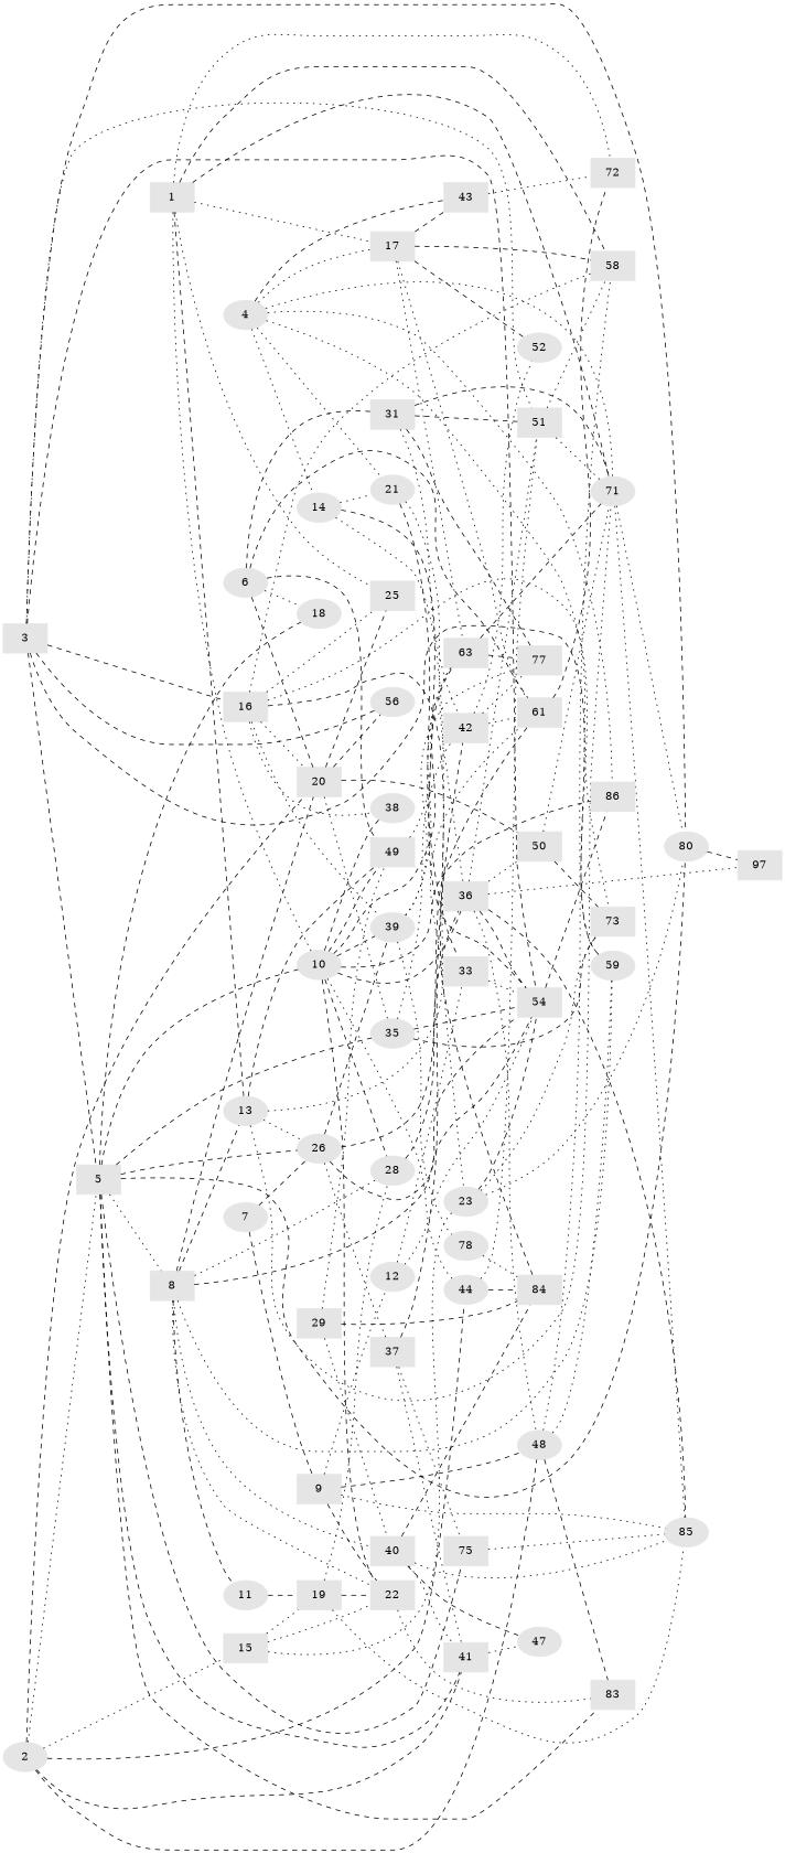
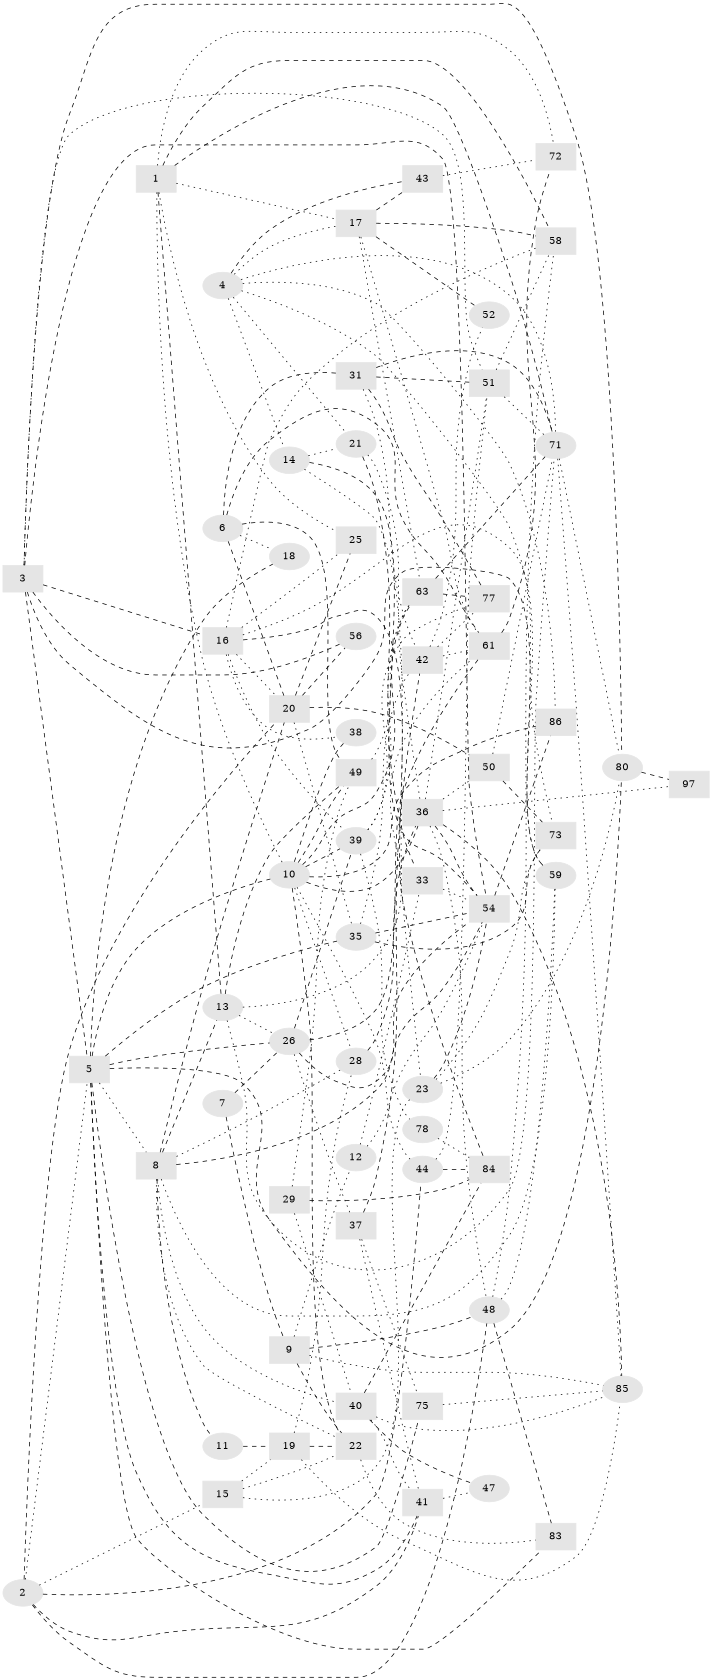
  graph {
    rankdir=LR
    node [color=gray90 shape=box style=filled]
    edge [style=dotted]
    1 [super="+45"]
    13 [shape=ellipse super="+100"]
    17 [super="+27"]
    25
    58 [super="+94"]
    71 [shape=ellipse super="+76"]
    72
    10 [shape=ellipse super="+70"]
    26 [shape=ellipse super="+90"]
    49 [super="+99"]
    61 [super="+69"]
    43
    63
    52 [shape=ellipse]
    44 [shape=ellipse super="+67"]
    51 [super="+68"]
    84 [super="+96"]
    80 [shape=ellipse super="+91"]
    85 [shape=ellipse super="+98"]
    2 [shape=ellipse super="+46"]
    5 [super="+82"]
    15 [super="+57"]
    20 [super="+24"]
    41
    48 [shape=ellipse super="+87"]
    8 [super="+55"]
    18 [shape=ellipse]
    35 [shape=ellipse super="+64"]
    75
    83
    22
    19 [super="+32"]
    23 [shape=ellipse super="+62"]
    56 [shape=ellipse]
    50
    47 [shape=ellipse]
    59 [shape=ellipse]
    3 [super="+93"]
    16 [super="+89"]
    54 [super="+95"]
    38 [shape=ellipse]
    39 [shape=ellipse super="+66"]
    86
    97
    4 [shape=ellipse super="+30"]
    14 [shape=ellipse super="+92"]
    21 [shape=ellipse]
    73 [super="+88"]
    36 [super="+65"]
    33
    11 [shape=ellipse]
    28 [shape=ellipse super="+79"]
    40
    37 [super="+74"]
    42 [super="+81"]
    6 [shape=ellipse super="+60"]
    31
    77
    9 [super="+34"]
    12 [shape=ellipse]
    7 [shape=ellipse]
    78 [shape=ellipse]
    29
    1 -- 13 [style=dashed]
    1 -- 17
    1 -- 25
    1 -- 58 [style=dashed]
    1 -- 71 [style=dashed]
    1 -- 72
    1 -- 10
    13 -- 71
    13 -- 26
    13 -- 49 [style=dashed]
    13 -- 61
    17 -- 58 [style=dashed]
    17 -- 61
    17 -- 43 [style=dashed]
    17 -- 63
    17 -- 52 [style=dashed]
    71 -- 80
    71 -- 85
    10 -- 49 [style=dashed]
    10 -- 63 [style=dashed]
    10 -- 44
    10 -- 22 [style=dashed]
    10 -- 38 [style=dashed]
    10 -- 39 [style=dashed]
    10 -- 86 [style=dashed]
    10 -- 36 [style=dashed]
-   10 -- 28 [style=dashed]
+   10 -- 28
    26 -- 61 [style=dashed]
    26 -- 54 [style=dashed]
    26 -- 39 [style=dashed]
    26 -- 37
    49 -- 63
    61 -- 72 [style=dashed]
    43 -- 72
    63 -- 71 [style=dashed]
    63 -- 77 [style=dashed]
    44 -- 51
    44 -- 84 [style=dashed]
    51 -- 58
    51 -- 71
    80 -- 97 [style=dashed]
    2 -- 44 [style=dashed]
    2 -- 5
    2 -- 15
    2 -- 20 [style=dashed]
    2 -- 41 [style=dashed]
    2 -- 48 [style=dashed]
    5 -- 10 [style=dashed]
    5 -- 26 [style=dashed]
    5 -- 80 [style=dashed]
    5 -- 41 [style=dashed]
    5 -- 8
    5 -- 18 [style=dashed]
    5 -- 35 [style=dashed]
    5 -- 75 [style=dashed]
    5 -- 83 [style=dashed]
    15 -- 22
    15 -- 19
    15 -- 23
    20 -- 25 [style=dashed]
    20 -- 35
    20 -- 56 [style=dashed]
    20 -- 50 [style=dashed]
    41 -- 47
    48 -- 58
    48 -- 83 [style=dashed]
    48 -- 59
    8 -- 13 [style=dashed]
    8 -- 20 [style=dashed]
    8 -- 22
    8 -- 59
    8 -- 54 [style=dashed]
    8 -- 11 [style=dashed]
    8 -- 28
    8 -- 40
    35 -- 54 [style=dashed]
    35 -- 73 [style=dashed]
    35 -- 42
    75 -- 85
    22 -- 83
    19 -- 85
    19 -- 22 [style=dashed]
    19 -- 28
    23 -- 80
    23 -- 54 [style=dashed]
    23 -- 73
    50 -- 71
    50 -- 73 [style=dashed]
    3 -- 51
    3 -- 80 [style=dashed]
    3 -- 5 [style=dashed]
    3 -- 56 [style=dashed]
    3 -- 59 [style=dashed]
    3 -- 16 [style=dashed]
    3 -- 54 [style=dashed]
    16 -- 25
    16 -- 58
    16 -- 84 [style=dashed]
    16 -- 20
    16 -- 59
    16 -- 38
    16 -- 39
    54 -- 86 [style=dashed]
    39 -- 63
    39 -- 77
    39 -- 78
    4 -- 17
    4 -- 71
    4 -- 43 [style=dashed]
    4 -- 86
    4 -- 14
    4 -- 21
    4 -- 73
    14 -- 23 [weight=2]
    14 -- 54 [style=dashed]
    14 -- 21
    21 -- 36
    21 -- 33 [style=dashed]
    36 -- 51
    36 -- 85 [style=dashed]
    36 -- 48
    36 -- 50
    36 -- 54 [style=dashed]
    36 -- 97
    33 -- 54
    11 -- 19 [style=dashed]
    28 -- 36 [style=dashed]
    40 -- 84 [style=dashed]
    40 -- 85
    40 -- 41
    40 -- 47 [style=dashed]
    37 -- 41
    37 -- 75
    37 -- 42 [style=dashed]
    42 -- 61
    42 -- 52
    42 -- 77
    6 -- 49 [style=dashed weight=2]
    6 -- 61 [style=dashed]
    6 -- 20 [style=dashed]
    6 -- 18
    6 -- 31 [style=dashed]
    31 -- 71 [style=dashed]
    31 -- 51 [style=dashed]
    31 -- 42
    31 -- 77 [style=dashed]
    9 -- 85
    9 -- 48 [style=dashed]
    9 -- 22 [style=dashed]
    9 -- 12
    12 -- 54
    12 -- 33
    7 -- 26 [style=dashed]
    7 -- 9 [style=dashed]
    78 -- 84
    29 -- 49
    29 -- 84 [style=dashed]
    29 -- 40
  }
